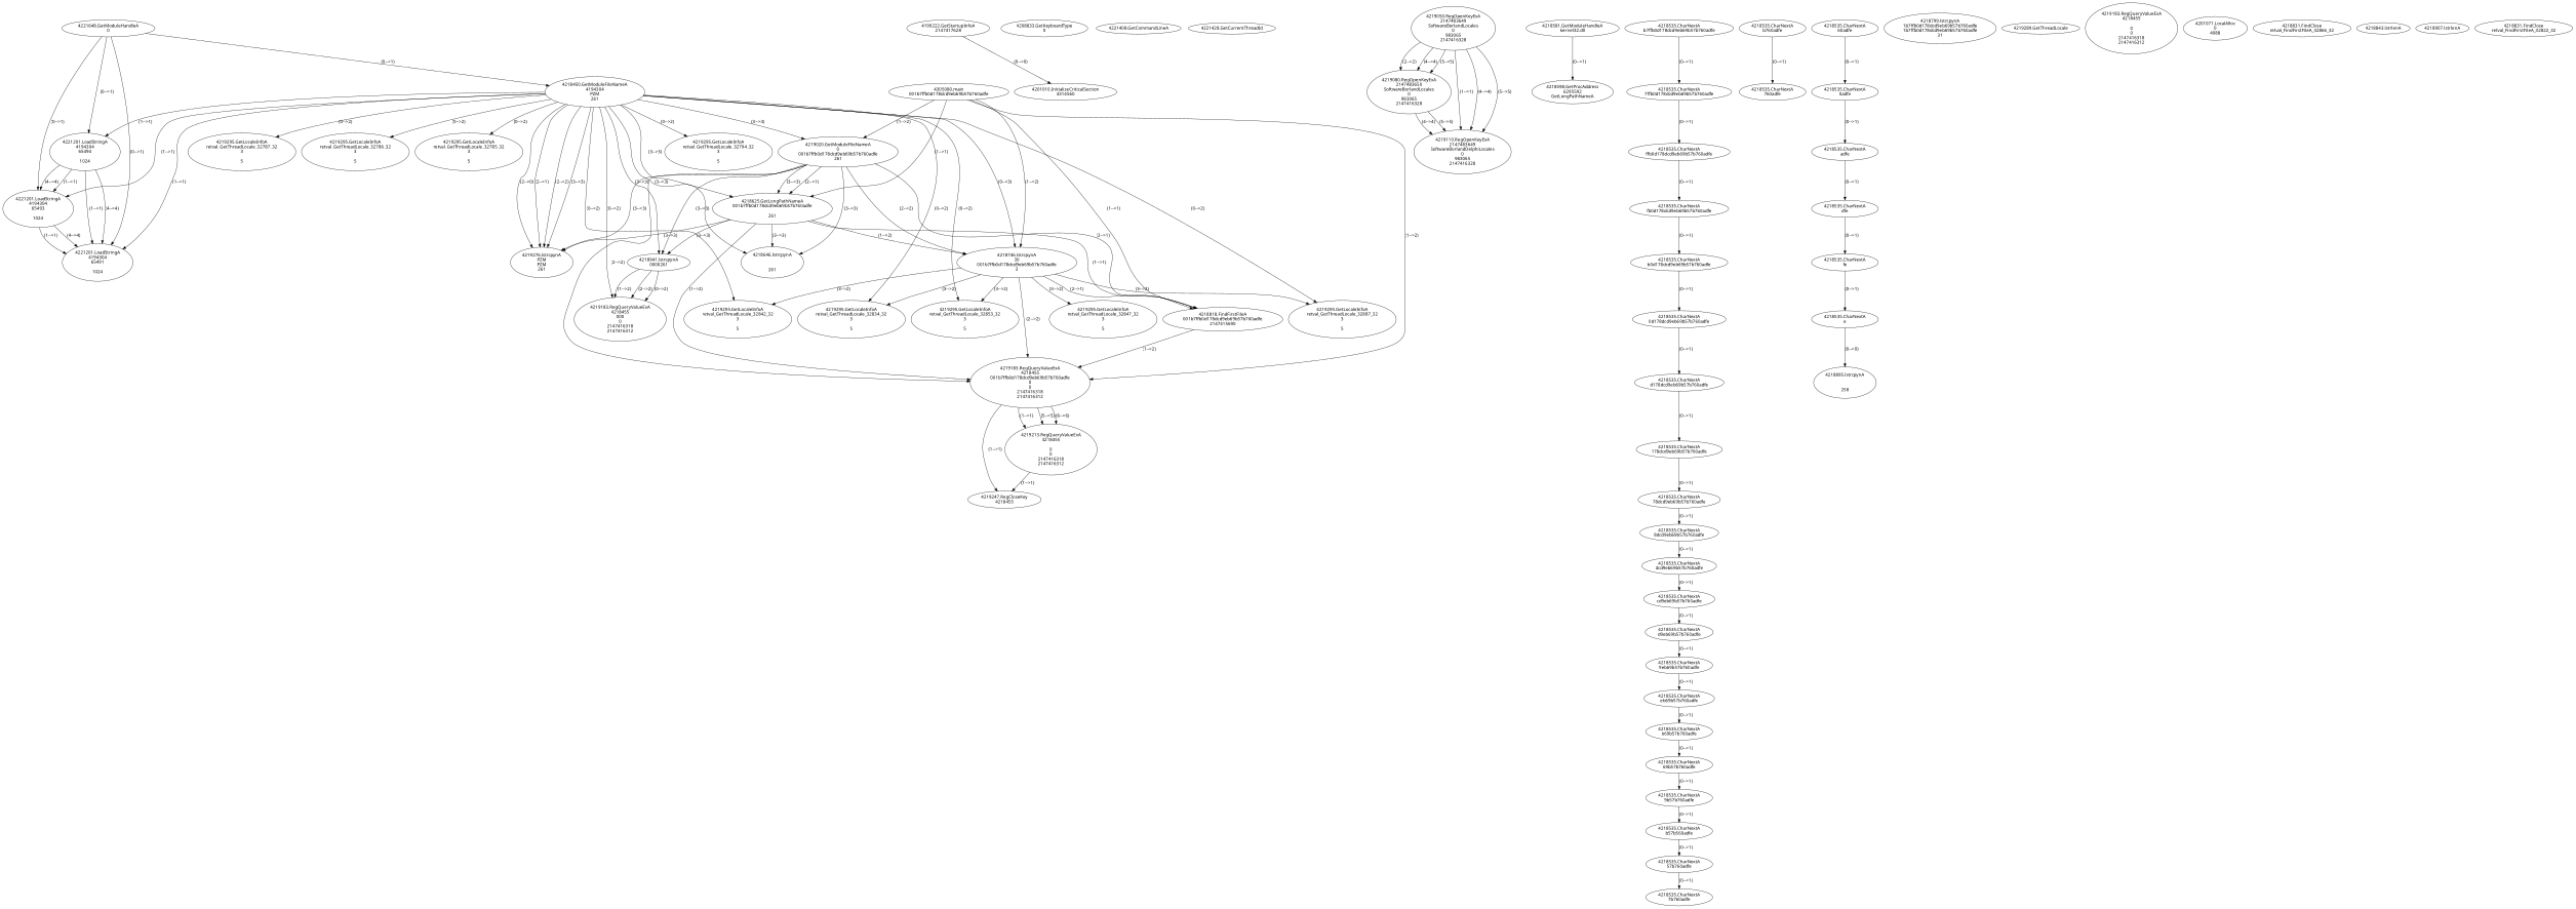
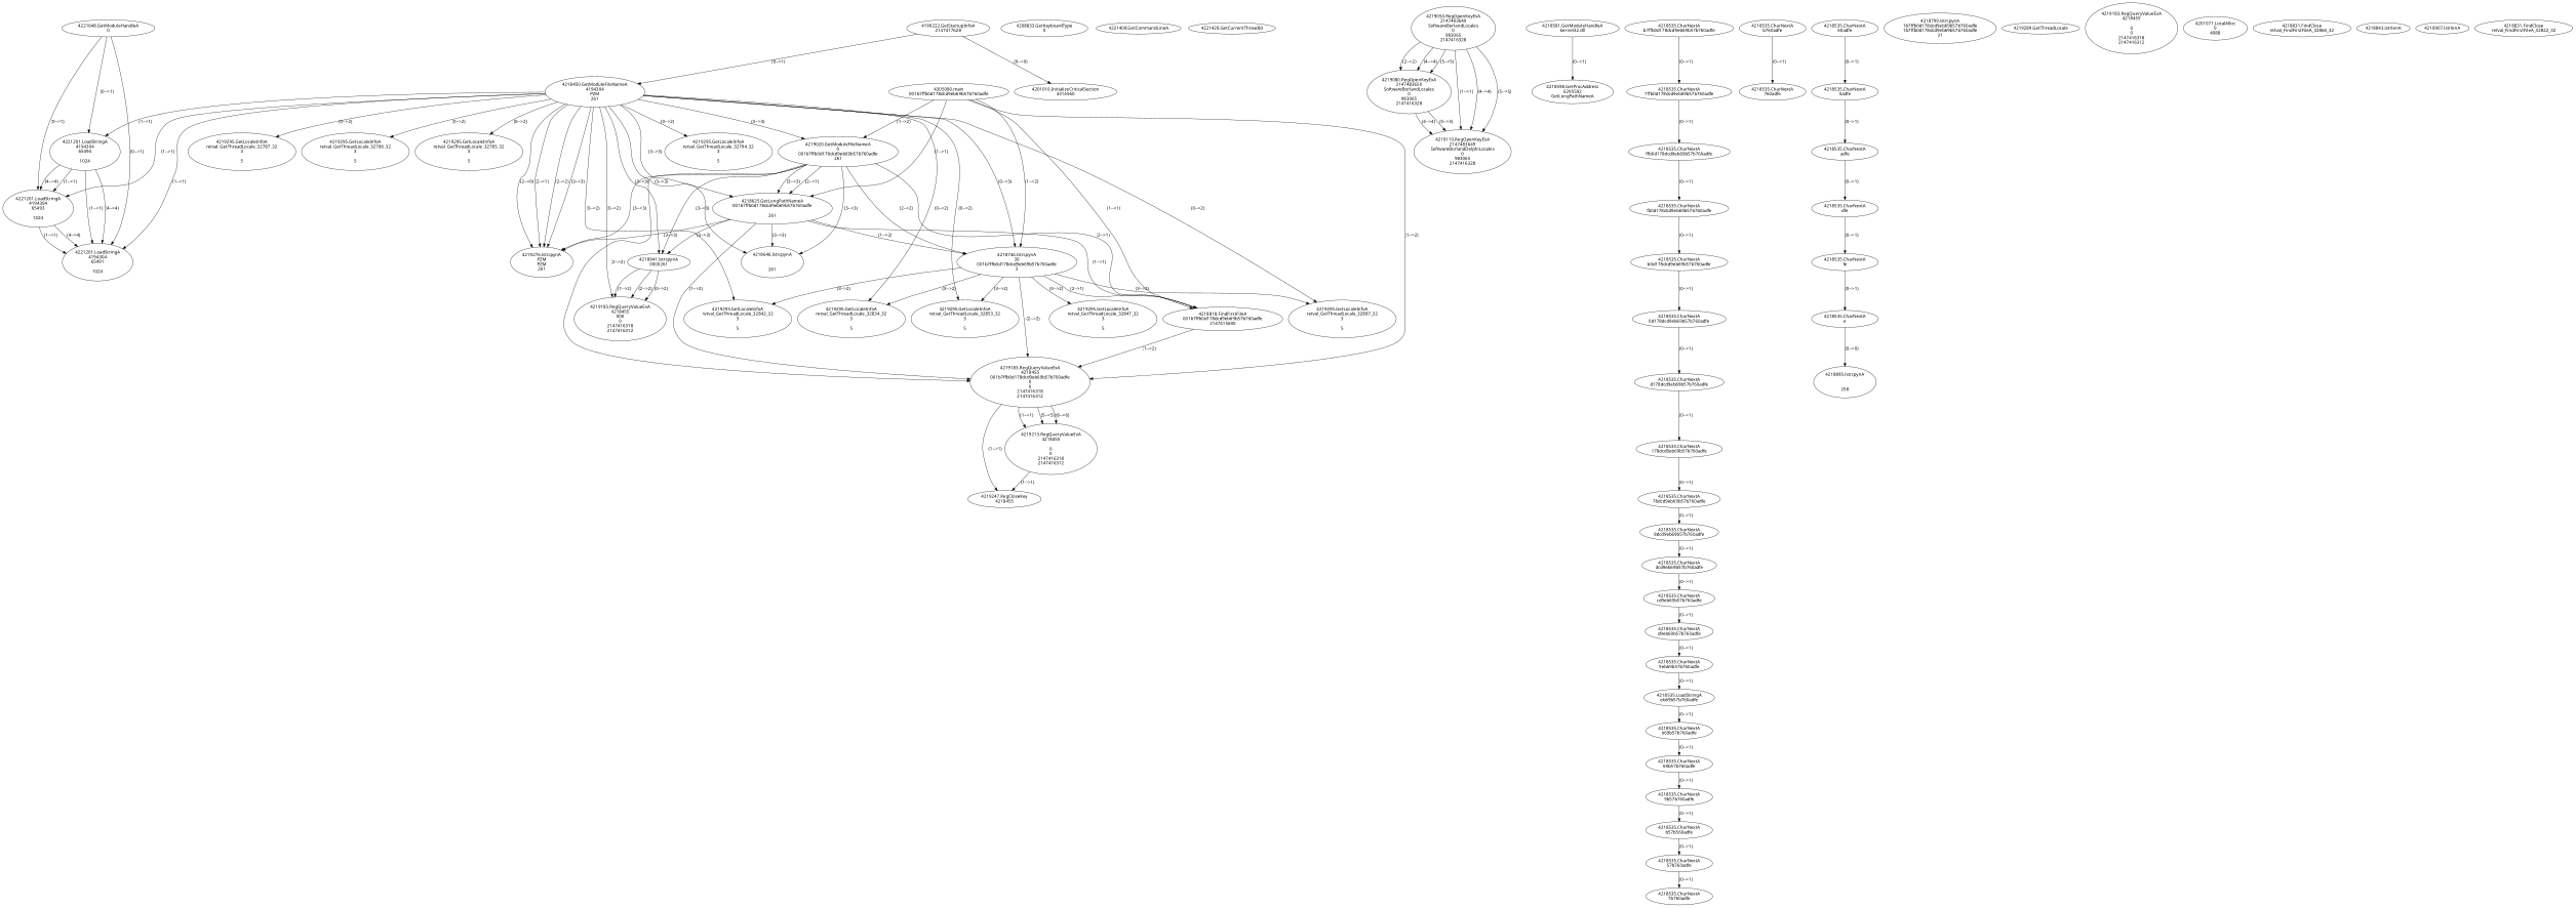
  digraph {
    fontname="Noto Sans"
    node [fontname="Noto Sans"]
    edge [fontname="Noto Sans"]
    n1 [label="4305080.main\n001b7ffb0d178dcd9eb69b57b760adfe"]
    n2 [label="4219020.GetModuleFileNameA\n0\n001b7ffb0d178dcd9eb69b57b760adfe\n261"]
    n3 [label="4218625.GetLongPathNameA\n001b7ffb0d178dcd9eb69b57b760adfe\n\n261"]
    n4 [label="4218746.lstrcpynA\n00\n001b7ffb0d178dcd9eb69b57b760adfe\n3"]
    n5 [label="4218818.FindFirstFileA\n001b7ffb0d178dcd9eb69b57b760adfe\n2147415690"]
    n6 [label="4219183.RegQueryValueExA\n4218455\n001b7ffb0d178dcd9eb69b57b760adfe\n0\n0\n2147416318\n2147416312"]
    n7 [label="4219276.lstrcpynA\nPZM\nPZM\n261"]
    n8 [label="4218646.lstrcpynA\n\n\n261"]
    n9 [label="4218941.lstrcpynA\n0000261"]
    n10 [label="4219295.GetLocaleInfoA\nretval_GetThreadLocale_32847_32\n3\n\n5"]
    n11 [label="4219295.GetLocaleInfoA\nretval_GetThreadLocale_32887_32\n3\n\n5"]
    n12 [label="4219295.GetLocaleInfoA\nretval_GetThreadLocale_32834_32\n3\n\n5"]
    n13 [label="4219295.GetLocaleInfoA\nretval_GetThreadLocale_32842_32\n3\n\n5"]
    n14 [label="4219295.GetLocaleInfoA\nretval_GetThreadLocale_32853_32\n3\n\n5"]
    n15 [label="4219213.RegQueryValueExA\n4218455\n\n0\n0\n2147416318\n2147416312"]
    n16 [label="4219247.RegCloseKey\n4218455"]
    n17 [label="4221648.GetModuleHandleA\n0"]
    n18 [label="4218450.GetModuleFileNameA\n4194304\nPZM\n261"]
    n19 [label="4221201.LoadStringA\n4194304\n65494\n\n1024"]
    n20 [label="4221201.LoadStringA\n4194304\n65493\n\n1024"]
    n21 [label="4221201.LoadStringA\n4194304\n65491\n\n1024"]
    n22 [label="4219295.GetLocaleInfoA\nretval_GetThreadLocale_32794_32\n3\n\n5"]
    n23 [label="4219295.GetLocaleInfoA\nretval_GetThreadLocale_32787_32\n3\n\n5"]
    n24 [label="4219295.GetLocaleInfoA\nretval_GetThreadLocale_32786_32\n3\n\n5"]
    n25 [label="4219295.GetLocaleInfoA\nretval_GetThreadLocale_32785_32\n3\n\n5"]
    n26 [label="4219183.RegQueryValueExA\n4218455\n000\n0\n2147416318\n2147416312"]
    n27 [label="4208833.GetKeyboardType\n0"]
    n28 [label="4221408.GetCommandLineA\n"]
    n29 [label="4199222.GetStartupInfoA\n2147417628"]
    n30 [label="4201010.InitializeCriticalSection\n4314560"]
    n31 [label="4221428.GetCurrentThreadId\n"]
    n32 [label="4219050.RegOpenKeyExA\n2147483649\nSoftware\Borland\Locales\n0\n983065\n2147416328"]
    n33 [label="4219080.RegOpenKeyExA\n2147483650\nSoftware\Borland\Locales\n0\n983065\n2147416328"]
    n34 [label="4219110.RegOpenKeyExA\n2147483649\nSoftware\Borland\Delphi\Locales\n0\n983065\n2147416328"]
    n35 [label="4218581.GetModuleHandleA\nkernel32.dll"]
    n36 [label="4218598.GetProcAddress\n6295592\nGetLongPathNameA"]
    n37 [label="4218535.CharNextA\nb7ffb0d178dcd9eb69b57b760adfe"]
    n38 [label="4218535.CharNextA\n7ffb0d178dcd9eb69b57b760adfe"]
    n39 [label="4218535.CharNextA\nffb0d178dcd9eb69b57b760adfe"]
    n40 [label="4218535.CharNextA\nfb0d178dcd9eb69b57b760adfe"]
    n41 [label="4218535.CharNextA\nb0d178dcd9eb69b57b760adfe"]
    n42 [label="4218535.CharNextA\n0d178dcd9eb69b57b760adfe"]
    n43 [label="4218535.CharNextA\nd178dcd9eb69b57b760adfe"]
    n44 [label="4218535.CharNextA\n178dcd9eb69b57b760adfe"]
    n45 [label="4218535.CharNextA\n78dcd9eb69b57b760adfe"]
    n46 [label="4218535.CharNextA\n8dcd9eb69b57b760adfe"]
    n47 [label="4218535.CharNextA\ndcd9eb69b57b760adfe"]
    n48 [label="4218535.CharNextA\ncd9eb69b57b760adfe"]
    n49 [label="4218535.CharNextA\nd9eb69b57b760adfe"]
    n50 [label="4218535.CharNextA\n9eb69b57b760adfe"]
-   n51 [label="4218535.CharNextA\neb69b57b760adfe"]
+   n51 [label="4218535.LoadStringA\neb69b57b760adfe"]
    n52 [label="4218535.CharNextA\nb69b57b760adfe"]
    n53 [label="4218535.CharNextA\n69b57b760adfe"]
    n54 [label="4218535.CharNextA\n9b57b760adfe"]
    n55 [label="4218535.CharNextA\nb57b560adfe"]
    n56 [label="4218535.CharNextA\n57b760adfe"]
    n57 [label="4218535.CharNextA\n7b760adfe"]
    n58 [label="4218535.CharNextA\nb760adfe"]
    n59 [label="4218535.CharNextA\n760adfe"]
    n60 [label="4218535.CharNextA\n60adfe"]
    n61 [label="4218535.CharNextA\n0adfe"]
    n62 [label="4218535.CharNextA\nadfe"]
    n63 [label="4218535.CharNextA\ndfe"]
    n64 [label="4218535.CharNextA\nfe"]
    n65 [label="4218535.CharNextA\ne"]
    n66 [label="4218895.lstrcpynA\n\n\n258"]
    n67 [label="4218799.lstrcpynA\n1b7ffb0d178dcd9eb69b57b760adfe\n1b7ffb0d178dcd9eb69b57b760adfe\n31"]
    n68 [label="4219289.GetThreadLocale\n"]
    n69 [label="4219183.RegQueryValueExA\n4218455\n\n0\n0\n2147416318\n2147416312"]
    n70 [label="4201071.LocalAlloc\n0\n4088"]
    n71 [label="4218831.FindClose\nretval_FindFirstFileA_32866_32"]
    n72 [label="4218843.lstrlenA\n"]
    n73 [label="4218907.lstrlenA\n"]
    n74 [label="4218831.FindClose\nretval_FindFirstFileA_32822_32"]
    n1 -> n2 [label="(1-->2)"]
    n1 -> n3 [label="(1-->1)"]
    n1 -> n4 [label="(1-->2)"]
    n1 -> n5 [label="(1-->1)"]
    n1 -> n6 [label="(1-->2)"]
    n2 -> n3 [label="(2-->1)"]
    n2 -> n3 [label="(3-->3)"]
    n2 -> n4 [label="(2-->2)"]
    n2 -> n5 [label="(2-->1)"]
    n2 -> n6 [label="(2-->2)"]
    n2 -> n7 [label="(3-->3)"]
    n2 -> n8 [label="(3-->3)"]
    n2 -> n9 [label="(3-->3)"]
    n3 -> n4 [label="(1-->2)"]
    n3 -> n5 [label="(1-->1)"]
    n3 -> n6 [label="(1-->2)"]
    n3 -> n7 [label="(3-->3)"]
    n3 -> n8 [label="(3-->3)"]
    n3 -> n9 [label="(3-->3)"]
    n4 -> n5 [label="(2-->1)"]
    n4 -> n6 [label="(2-->2)"]
    n4 -> n10 [label="(3-->2)"]
    n4 -> n11 [label="(3-->2)"]
    n4 -> n12 [label="(3-->2)"]
    n4 -> n13 [label="(3-->2)"]
    n4 -> n14 [label="(3-->2)"]
    n5 -> n6 [label="(1-->2)"]
    n6 -> n15 [label="(1-->1)"]
    n6 -> n15 [label="(5-->5)"]
    n6 -> n15 [label="(6-->6)"]
    n6 -> n16 [label="(1-->1)"]
    n9 -> n26 [label="(1-->2)"]
    n9 -> n26 [label="(2-->2)"]
    n9 -> n26 [label="(0-->2)"]
    n15 -> n16 [label="(1-->1)"]
-   n17 -> n18 [label="(0-->1)"]
+   n29 -> n18 [label="(0-->1)"]
    n17 -> n19 [label="(0-->1)"]
    n17 -> n20 [label="(0-->1)"]
    n17 -> n21 [label="(0-->1)"]
    n18 -> n2 [label="(3-->3)"]
    n18 -> n3 [label="(3-->3)"]
    n18 -> n4 [label="(0-->3)"]
    n18 -> n7 [label="(2-->1)"]
    n18 -> n7 [label="(2-->2)"]
    n18 -> n7 [label="(3-->3)"]
    n18 -> n7 [label="(2-->0)"]
    n18 -> n8 [label="(3-->3)"]
    n18 -> n9 [label="(3-->3)"]
    n18 -> n11 [label="(0-->2)"]
    n18 -> n12 [label="(0-->2)"]
    n18 -> n13 [label="(0-->2)"]
    n18 -> n14 [label="(0-->2)"]
    n18 -> n19 [label="(1-->1)"]
    n18 -> n20 [label="(1-->1)"]
    n18 -> n21 [label="(1-->1)"]
    n18 -> n22 [label="(0-->2)"]
    n18 -> n23 [label="(0-->2)"]
    n18 -> n24 [label="(0-->2)"]
    n18 -> n25 [label="(0-->2)"]
    n18 -> n26 [label="(0-->2)"]
    n19 -> n20 [label="(1-->1)"]
    n19 -> n20 [label="(4-->4)"]
    n19 -> n21 [label="(1-->1)"]
    n19 -> n21 [label="(4-->4)"]
    n20 -> n21 [label="(1-->1)"]
    n20 -> n21 [label="(4-->4)"]
    n29 -> n30 [label="(0-->0)"]
    n32 -> n33 [label="(2-->2)"]
    n32 -> n33 [label="(4-->4)"]
    n32 -> n33 [label="(5-->5)"]
    n32 -> n34 [label="(1-->1)"]
    n32 -> n34 [label="(4-->4)"]
    n32 -> n34 [label="(5-->5)"]
    n33 -> n34 [label="(4-->4)"]
    n33 -> n34 [label="(5-->5)"]
    n35 -> n36 [label="(0-->1)"]
    n37 -> n38 [label="(0-->1)"]
    n38 -> n39 [label="(0-->1)"]
    n39 -> n40 [label="(0-->1)"]
    n40 -> n41 [label="(0-->1)"]
    n41 -> n42 [label="(0-->1)"]
    n42 -> n43 [label="(0-->1)"]
    n43 -> n44 [label="(0-->1)"]
    n44 -> n45 [label="(0-->1)"]
    n45 -> n46 [label="(0-->1)"]
    n46 -> n47 [label="(0-->1)"]
    n47 -> n48 [label="(0-->1)"]
    n48 -> n49 [label="(0-->1)"]
    n49 -> n50 [label="(0-->1)"]
    n50 -> n51 [label="(0-->1)"]
    n51 -> n52 [label="(0-->1)"]
    n52 -> n53 [label="(0-->1)"]
    n53 -> n54 [label="(0-->1)"]
    n54 -> n55 [label="(0-->1)"]
    n55 -> n56 [label="(0-->1)"]
    n56 -> n57 [label="(0-->1)"]
    n58 -> n59 [label="(0-->1)"]
    n60 -> n61 [label="(0-->1)"]
    n61 -> n62 [label="(0-->1)"]
    n62 -> n63 [label="(0-->1)"]
    n63 -> n64 [label="(0-->1)"]
    n64 -> n65 [label="(0-->1)"]
    n65 -> n66 [label="(0-->0)"]
  }
